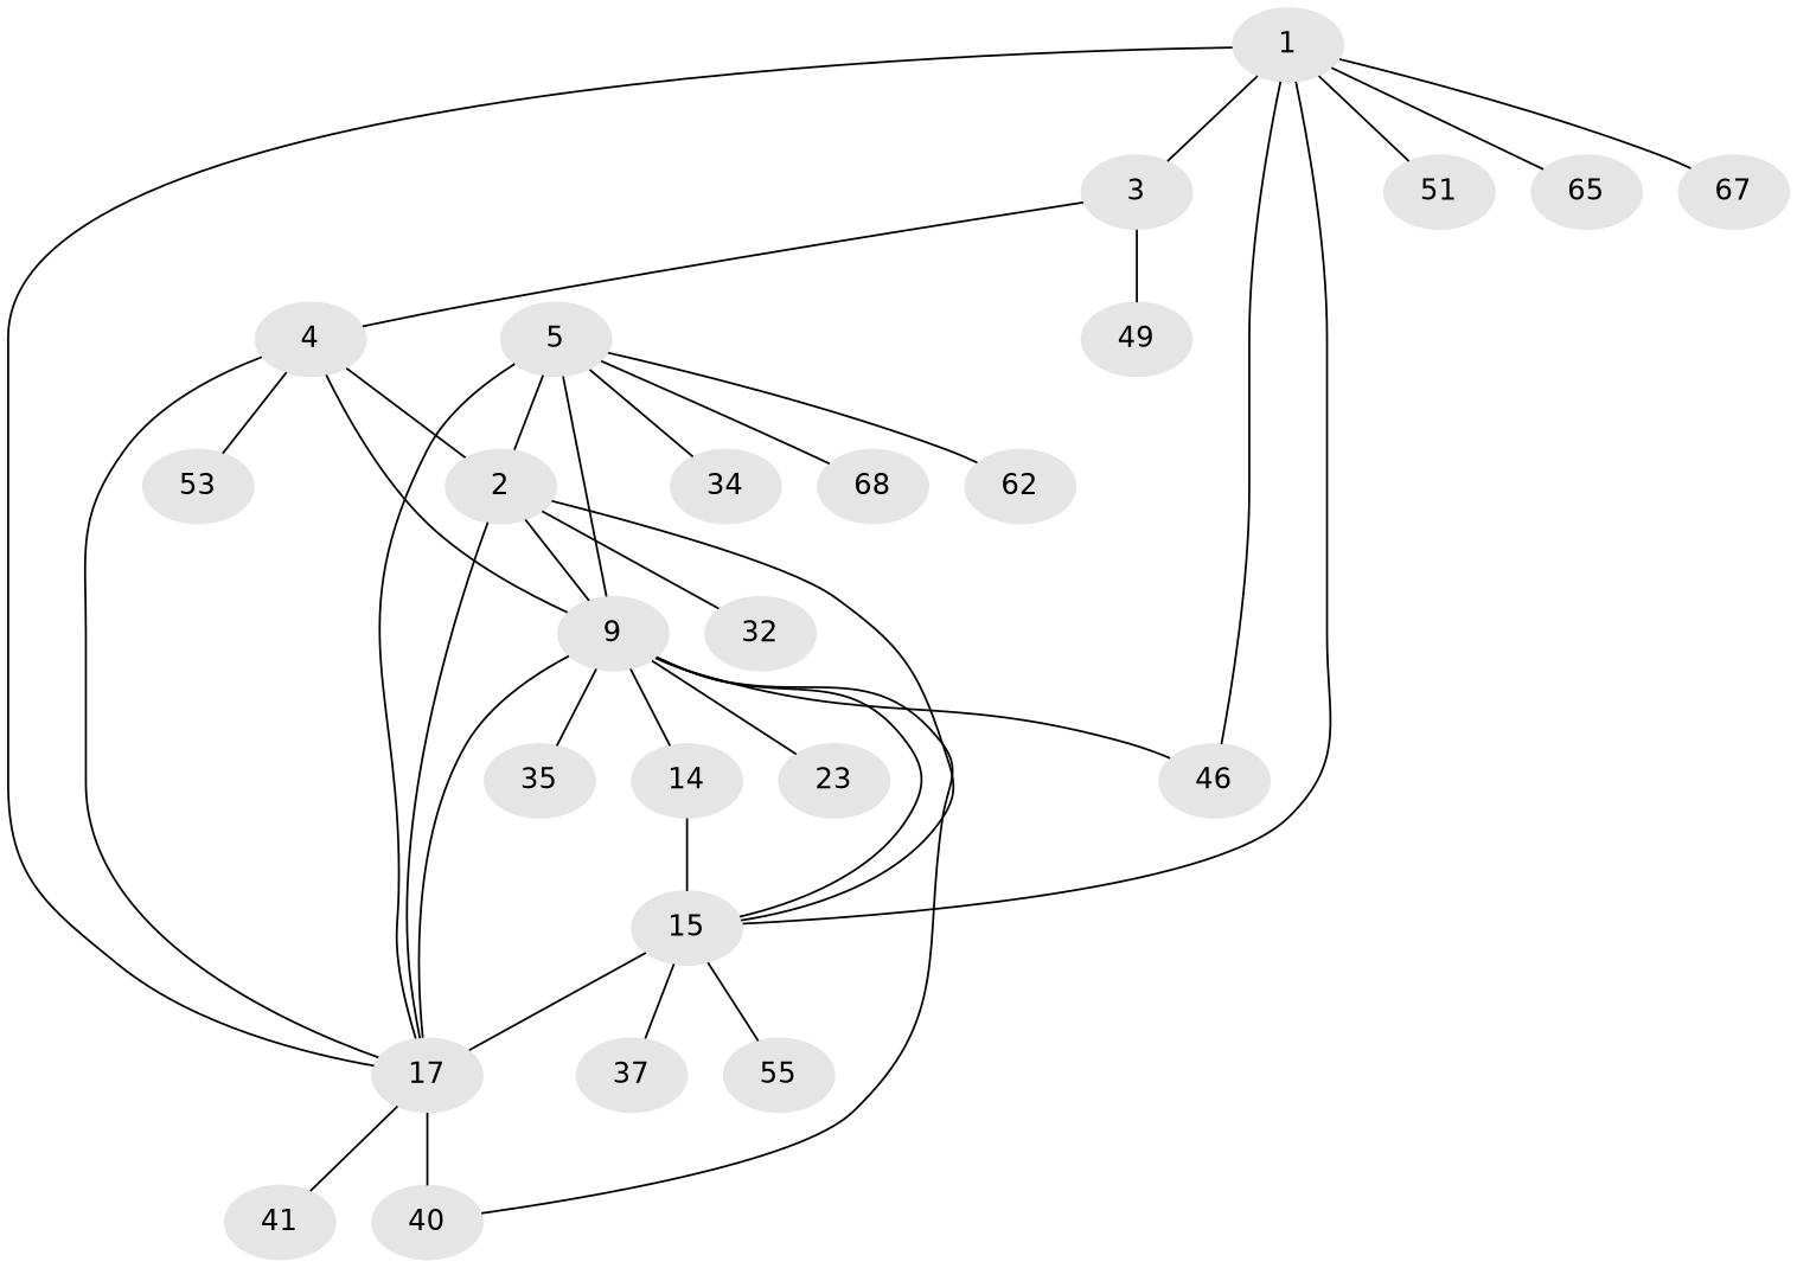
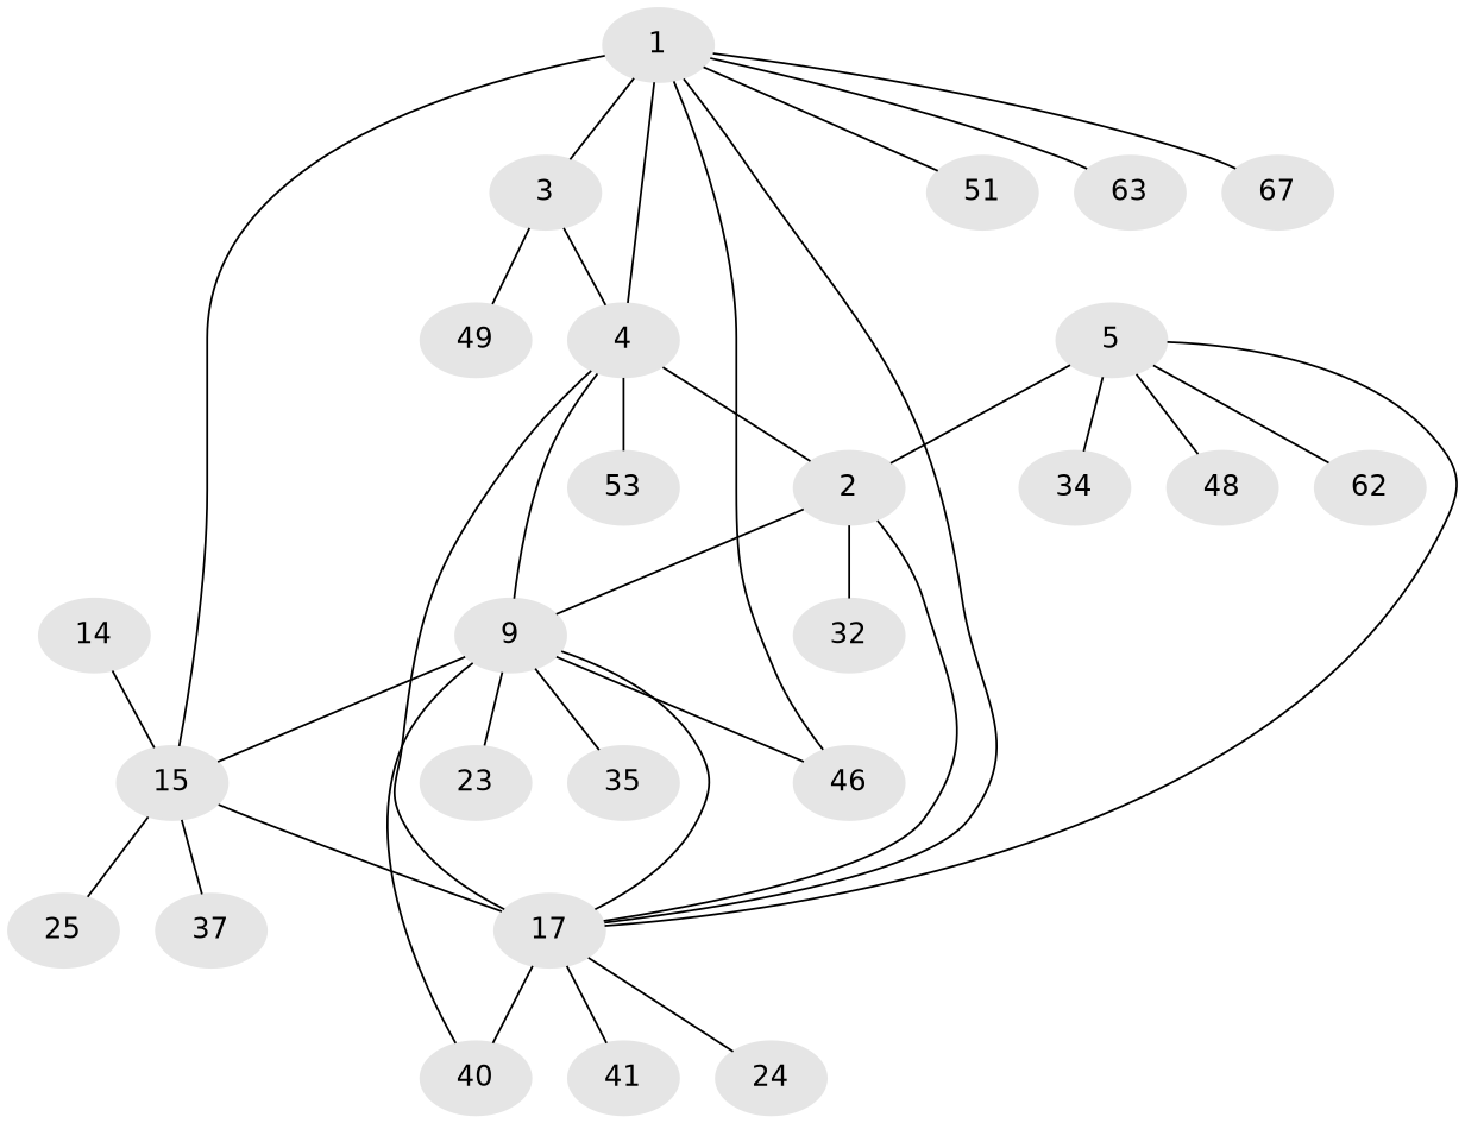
  graph {
    fontname="DejaVu Sans"
    node [color=gray90 fontname="DejaVu Sans" style=filled]
    edge [fontname="DejaVu Sans"]
    1 [super="+2+26+76+47"]
    3
    4 [super="+30+12+60+40+54"]
    15 [super="+36+22+16+64+79+83+56"]
    17 [super="+29+19+82+77+18+42"]
    46
    51
-   65
+   65 [label=63]
    67
    49
    n11 [label=2 super="+7"]
    9 [super="+10+39+21+87+85+11+31"]
    53
    37
-   55
+   55 [label=25]
    n16 [label=40 super="+58"]
+   24 [super="+63"]
    41
    32
    14
    23
    35
    5
    34 [super="+61"]
-   48 [label=68]
+   48
    62
    1 -- 3 [weight=2]
+   1 -- 4 [weight=3]
    1 -- 15
    1 -- 17
    1 -- 46
    1 -- 51
    1 -- 65
    1 -- 67
    3 -- 4
    3 -- 49
    4 -- 17
    4 -- n11 [weight=2]
    4 -- 9 [weight=3]
    4 -- 53
    15 -- 17 [weight=4]
    15 -- 37
    15 -- 55
    17 -- n16 [weight=3]
+   17 -- 24
    17 -- 41
-   n11 -- 15
    n11 -- 17
    n11 -- 9
    n11 -- 32
    9 -- 15 [weight=2]
    9 -- 17 [weight=2]
    9 -- 46 [weight=2]
    9 -- n16
-   9 -- 14
    9 -- 23
    9 -- 35
    14 -- 15 [weight=2]
    5 -- 17 [weight=2]
    5 -- n11 [weight=3]
-   5 -- 9 [weight=2]
    5 -- 34
    5 -- 48
    5 -- 62
  }
